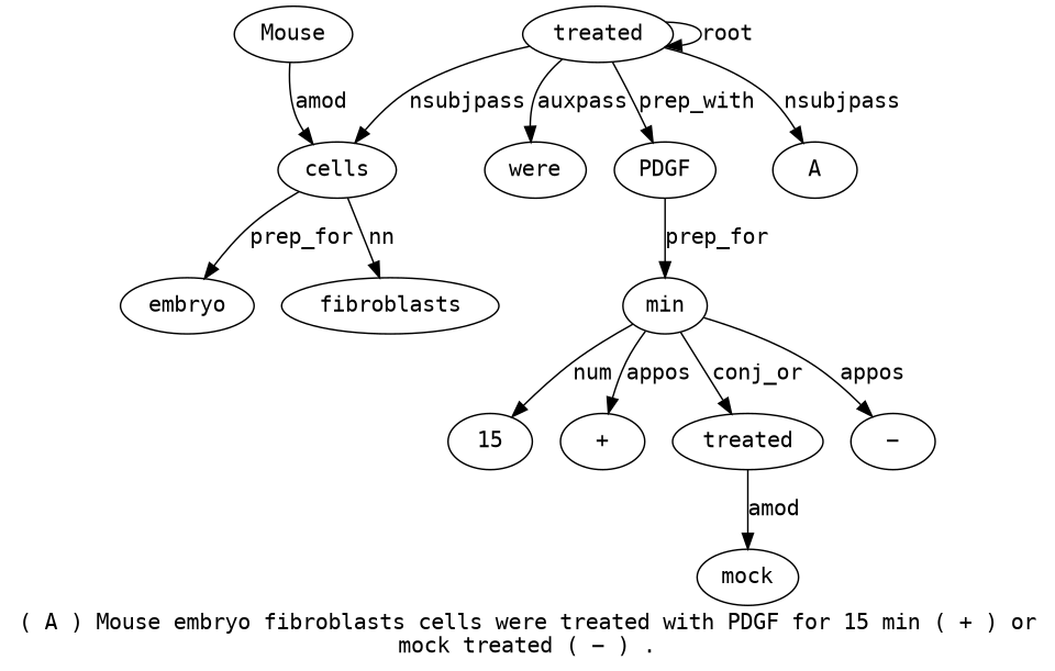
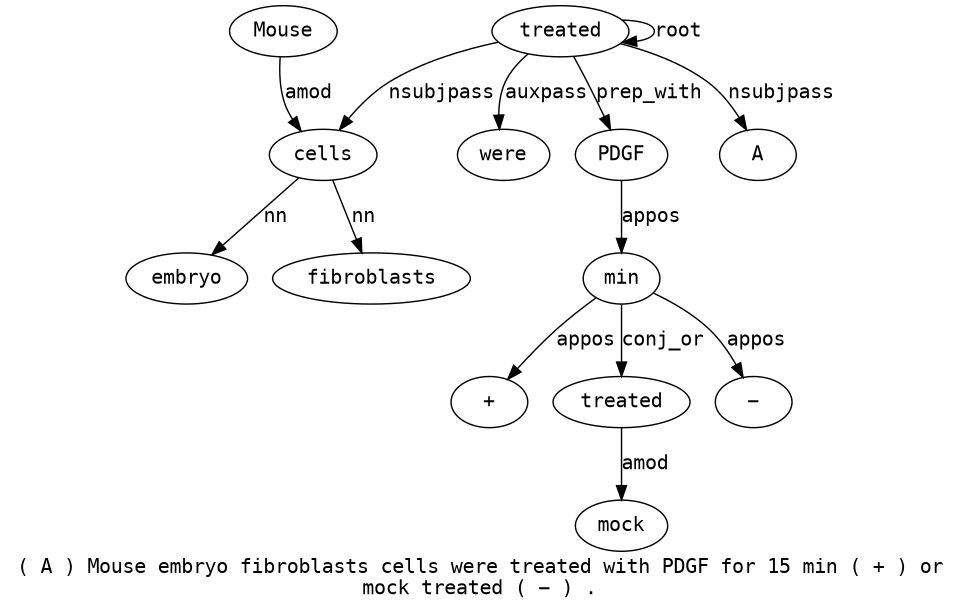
  digraph {
    fontname="DejaVu Sans Mono"
    label="( A ) Mouse embryo fibroblasts cells were treated with PDGF for 15 min ( + ) or\nmock treated ( − ) ."
    node [fillcolor=white fontname="DejaVu Sans Mono" style=filled]
    edge [fontname="DejaVu Sans Mono"]
    n1 [label=treated]
    n2 [label=A]
    n3 [label=cells]
    n4 [label=were]
    n5 [label=PDGF]
    n6 [label=embryo]
    n7 [label=fibroblasts]
    n8 [label=min]
    n9 [label=Mouse]
-   n10 [label=15]
    n11 [label="+"]
    n12 [label=treated]
    n13 [label="−"]
    n14 [label=mock]
    n1 -> n1 [label=root]
    n1 -> n2 [label=nsubjpass]
    n1 -> n3 [label=nsubjpass]
    n1 -> n4 [label=auxpass]
    n1 -> n5 [label=prep_with]
-   n3 -> n6 [label=prep_for]
+   n3 -> n6 [label=nn]
    n3 -> n7 [label=nn]
-   n5 -> n8 [label=prep_for]
-   n8 -> n10 [label=num]
+   n5 -> n8 [label=appos]
    n8 -> n11 [label=appos]
    n8 -> n12 [label=conj_or]
    n8 -> n13 [label=appos]
    n9 -> n3 [label=amod]
    n12 -> n14 [label=amod]
  }
